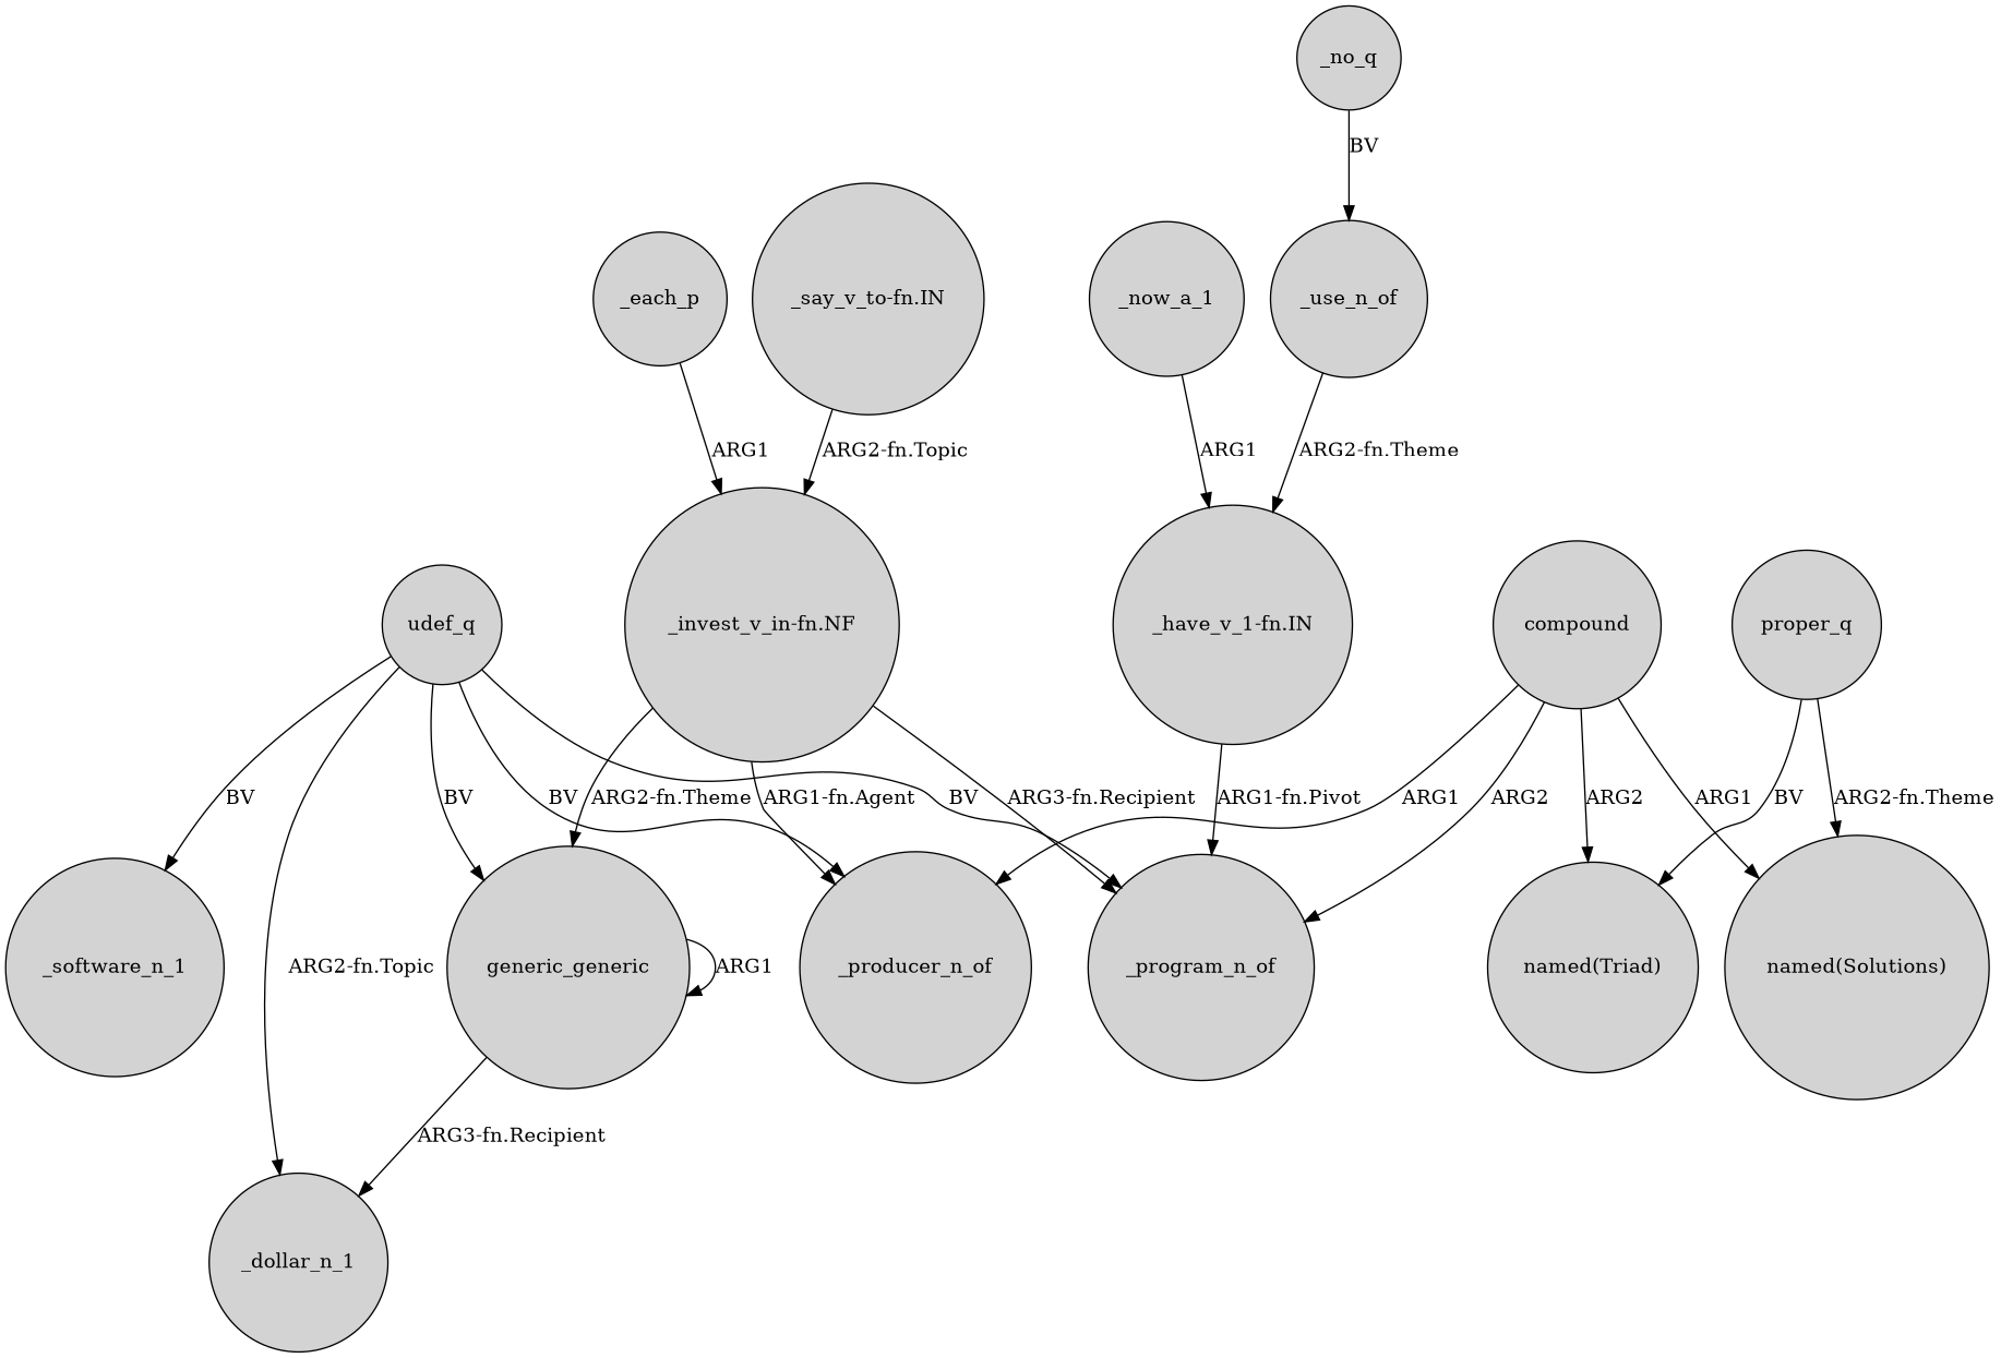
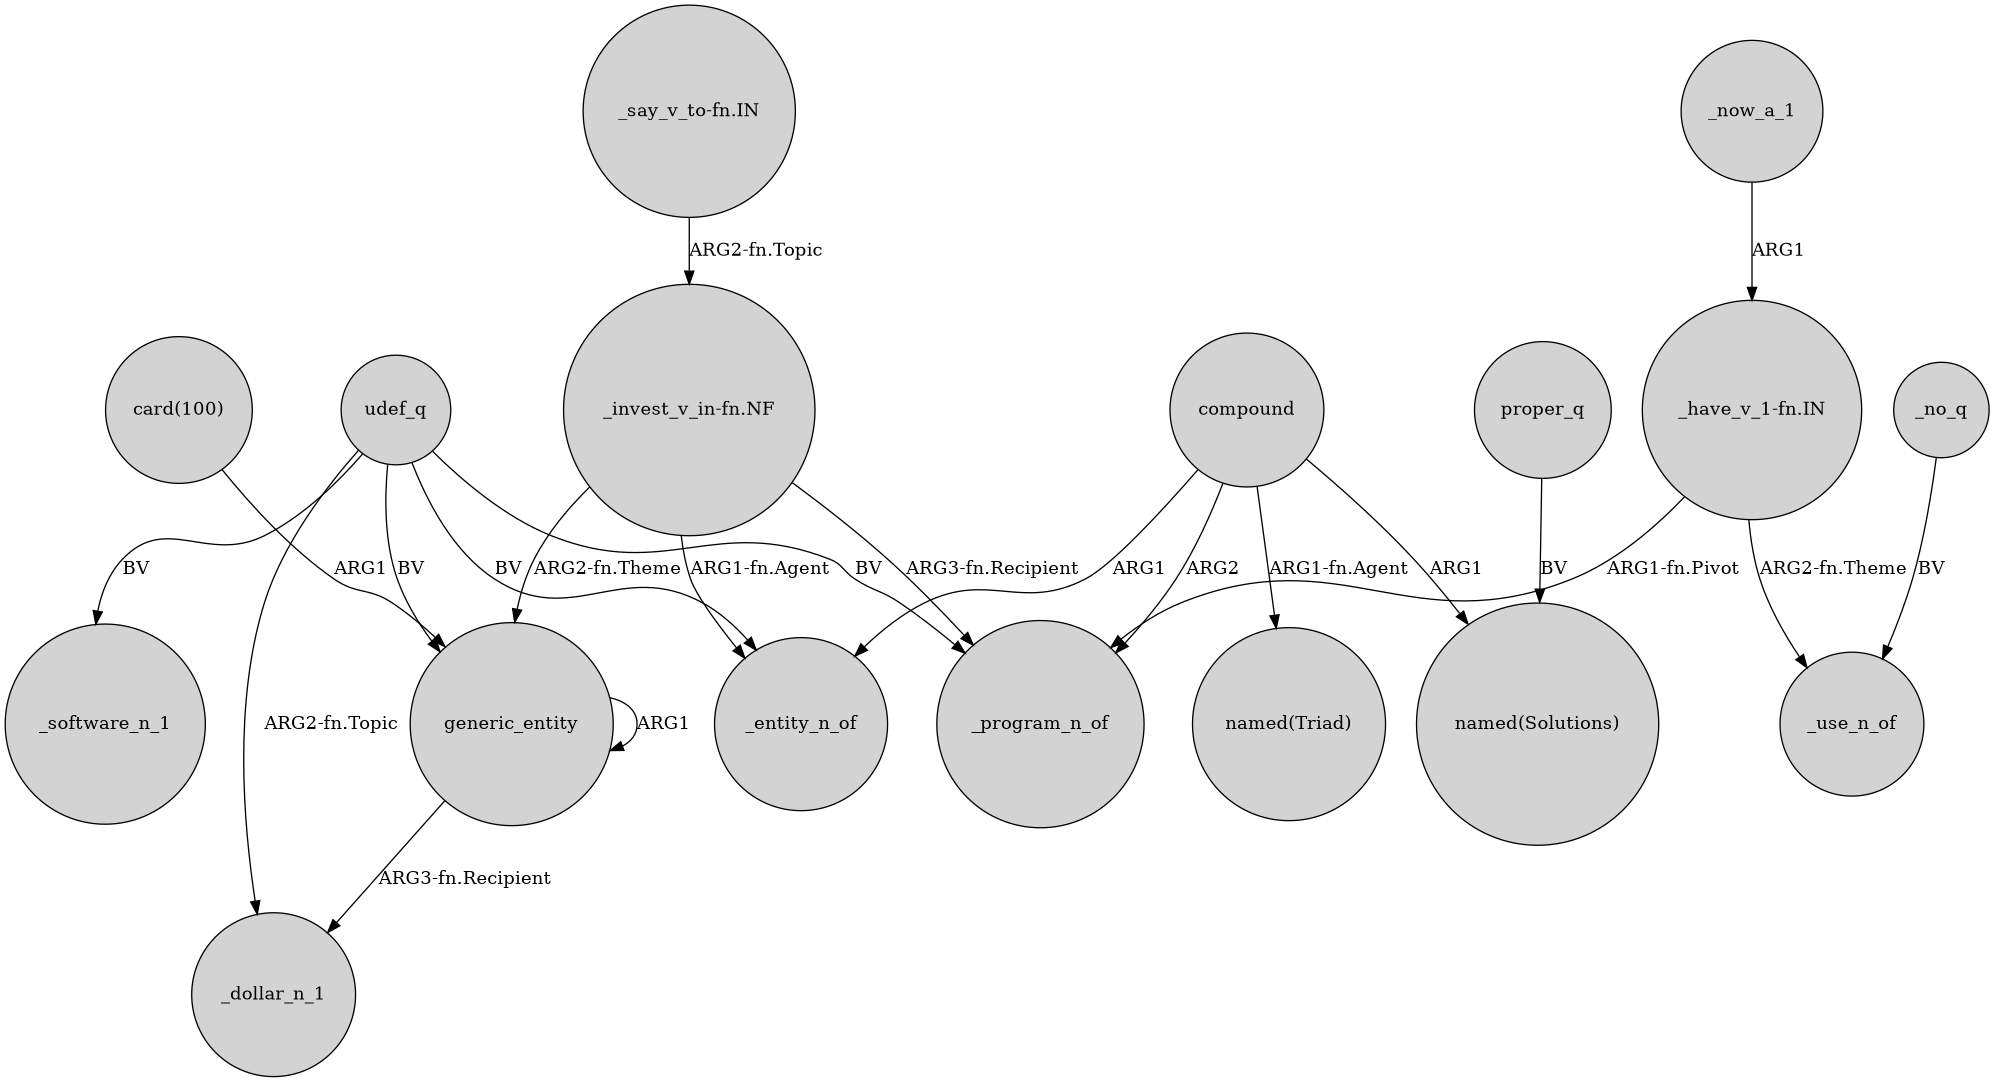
  digraph {
    node [shape=circle style=filled]
    udef_q
    _software_n_1
-   _producer_n_of
-   generic_entity [label=generic_generic]
+   _producer_n_of [label=_entity_n_of]
+   generic_entity
    _program_n_of
    _dollar_n_1
    compound
    "named(Triad)"
    "named(Solutions)"
    proper_q
+   "card(100)"
    _now_a_1
    "_have_v_1-fn.IN"
    _use_n_of
    _no_q
    "_invest_v_in-fn.NF"
-   _each_p
    "_say_v_to-fn.IN"
    udef_q -> _software_n_1 [label=BV]
    udef_q -> _producer_n_of [label=BV]
    udef_q -> generic_entity [label=BV]
    udef_q -> _program_n_of [label=BV]
    udef_q -> _dollar_n_1 [label="ARG2-fn.Topic"]
    generic_entity -> generic_entity [label=ARG1]
    generic_entity -> _dollar_n_1 [label="ARG3-fn.Recipient"]
    compound -> _producer_n_of [label=ARG1]
    compound -> _program_n_of [label=ARG2]
-   compound -> "named(Triad)" [label=ARG2]
+   compound -> "named(Triad)" [label="ARG1-fn.Agent"]
    compound -> "named(Solutions)" [label=ARG1]
-   proper_q -> "named(Triad)" [label=BV]
-   proper_q -> "named(Solutions)" [label="ARG2-fn.Theme"]
+   proper_q -> "named(Solutions)" [label=BV]
+   "card(100)" -> generic_entity [label=ARG1]
    _now_a_1 -> "_have_v_1-fn.IN" [label=ARG1]
    "_have_v_1-fn.IN" -> _program_n_of [label="ARG1-fn.Pivot"]
-   _use_n_of -> "_have_v_1-fn.IN" [label="ARG2-fn.Theme"]
+   "_have_v_1-fn.IN" -> _use_n_of [label="ARG2-fn.Theme"]
    _no_q -> _use_n_of [label=BV]
    "_invest_v_in-fn.NF" -> _producer_n_of [label="ARG1-fn.Agent"]
    "_invest_v_in-fn.NF" -> generic_entity [label="ARG2-fn.Theme"]
    "_invest_v_in-fn.NF" -> _program_n_of [label="ARG3-fn.Recipient"]
-   _each_p -> "_invest_v_in-fn.NF" [label=ARG1]
    "_say_v_to-fn.IN" -> "_invest_v_in-fn.NF" [label="ARG2-fn.Topic"]
  }
